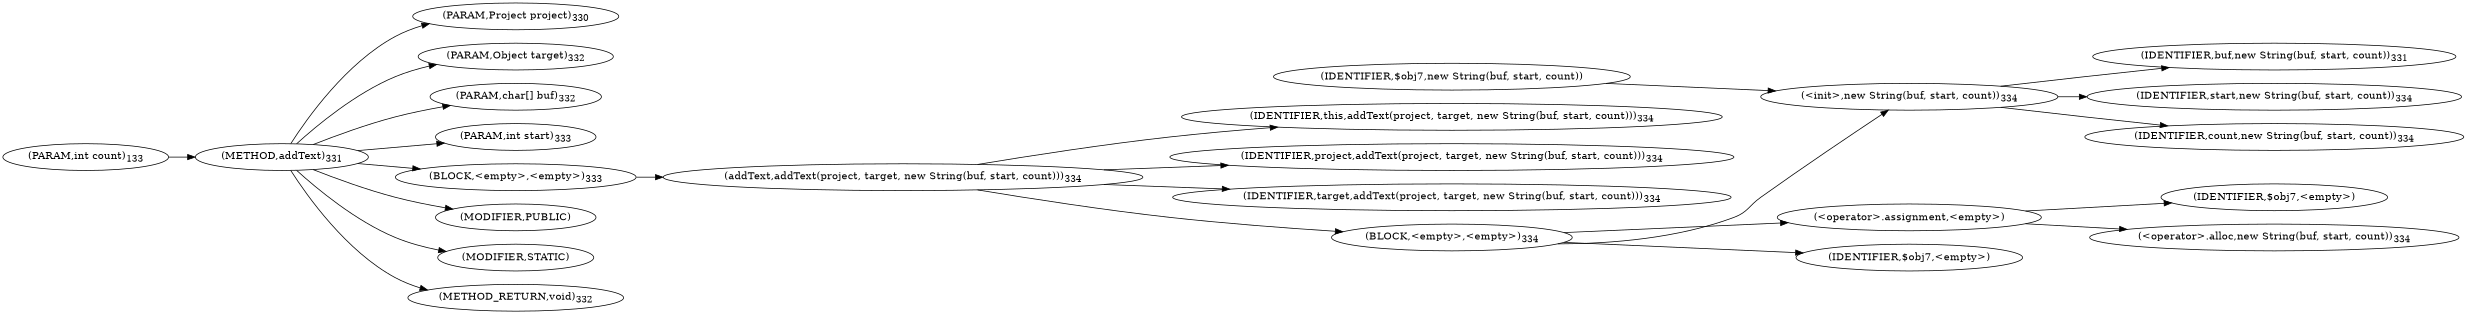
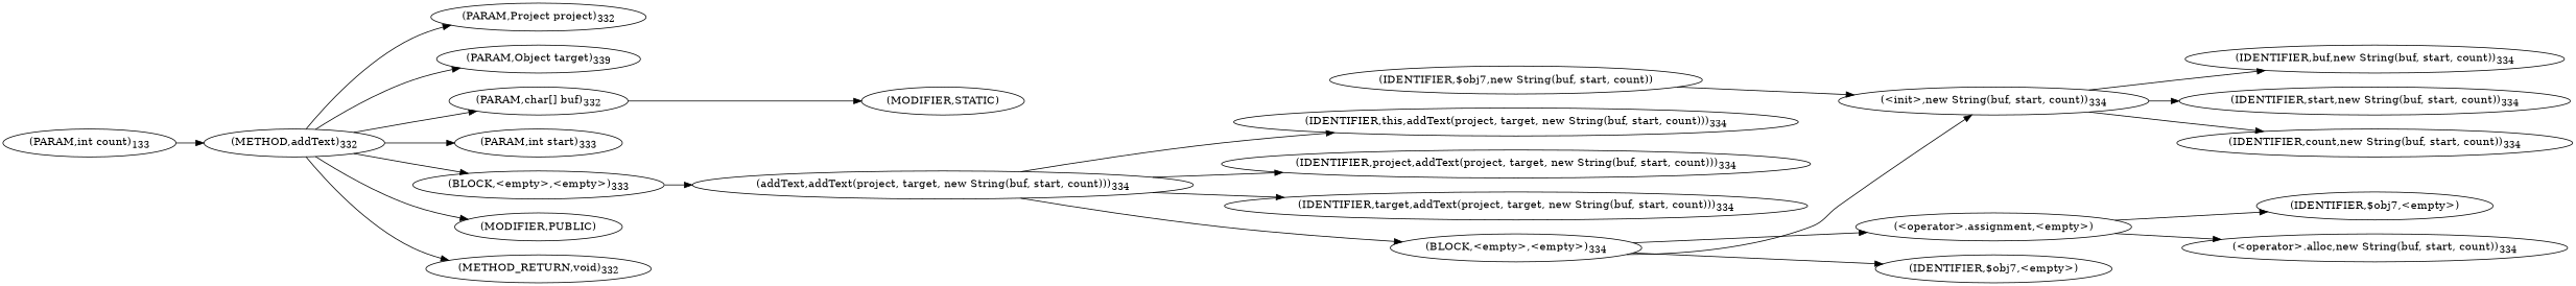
  digraph {
    rankdir=LR
-   n1 [label=<(METHOD,addText)<SUB>331</SUB>>]
-   n2 [label=<(PARAM,Project project)<SUB>330</SUB>>]
-   n3 [label=<(PARAM,Object target)<SUB>332</SUB>>]
+   n1 [label=<(METHOD,addText)<SUB>332</SUB>>]
+   n2 [label=<(PARAM,Project project)<SUB>332</SUB>>]
+   n3 [label=<(PARAM,Object target)<SUB>339</SUB>>]
    n4 [label=<(PARAM,char[] buf)<SUB>332</SUB>>]
    n5 [label=<(PARAM,int start)<SUB>333</SUB>>]
    n6 [label=<(BLOCK,&lt;empty&gt;,&lt;empty&gt;)<SUB>333</SUB>>]
    n7 [label=<(MODIFIER,PUBLIC)>]
    n8 [label=<(MODIFIER,STATIC)>]
    n9 [label=<(METHOD_RETURN,void)<SUB>332</SUB>>]
    n10 [label=<(PARAM,int count)<SUB>133</SUB>>]
    n11 [label=<(addText,addText(project, target, new String(buf, start, count)))<SUB>334</SUB>>]
    n12 [label=<(IDENTIFIER,this,addText(project, target, new String(buf, start, count)))<SUB>334</SUB>>]
    n13 [label=<(IDENTIFIER,project,addText(project, target, new String(buf, start, count)))<SUB>334</SUB>>]
    n14 [label=<(IDENTIFIER,target,addText(project, target, new String(buf, start, count)))<SUB>334</SUB>>]
    n15 [label=<(BLOCK,&lt;empty&gt;,&lt;empty&gt;)<SUB>334</SUB>>]
    n16 [label=<(&lt;operator&gt;.assignment,&lt;empty&gt;)>]
    n17 [label=<(&lt;init&gt;,new String(buf, start, count))<SUB>334</SUB>>]
    n18 [label=<(IDENTIFIER,$obj7,&lt;empty&gt;)>]
    n19 [label=<(IDENTIFIER,$obj7,&lt;empty&gt;)>]
    n20 [label=<(&lt;operator&gt;.alloc,new String(buf, start, count))<SUB>334</SUB>>]
-   n21 [label=<(IDENTIFIER,buf,new String(buf, start, count))<SUB>331</SUB>>]
+   n21 [label=<(IDENTIFIER,buf,new String(buf, start, count))<SUB>334</SUB>>]
    n22 [label=<(IDENTIFIER,start,new String(buf, start, count))<SUB>334</SUB>>]
    n23 [label=<(IDENTIFIER,count,new String(buf, start, count))<SUB>334</SUB>>]
    n24 [label=<(IDENTIFIER,$obj7,new String(buf, start, count))>]
    n1 -> n2
    n1 -> n3
    n1 -> n4
    n1 -> n5
    n1 -> n6
    n1 -> n7
-   n1 -> n8
+   n4 -> n8
    n1 -> n9
    n6 -> n11
    n10 -> n1
    n11 -> n12
    n11 -> n13
    n11 -> n14
    n11 -> n15
    n15 -> n16
    n15 -> n17
    n15 -> n18
    n16 -> n19
    n16 -> n20
    n17 -> n21
    n17 -> n22
    n17 -> n23
    n24 -> n17
  }
